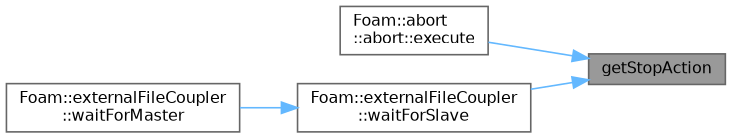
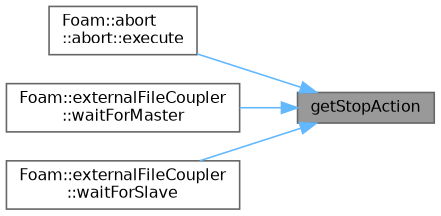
  digraph {
    rankdir=RL
    node [color=grey40 fillcolor=white fontname=Helvetica fontsize=10 shape=box style=filled]
    edge [color=steelblue1 dir=back fontname=Helvetica fontsize=10 labelfontname=Helvetica labelfontsize=10 style=solid]
    n1 [color=gray40 fillcolor=grey60 fontcolor=black height=0.2 label=getStopAction width=0.4]
    n2 [height=0.2 label="Foam::abort\l::abort::execute" width=0.4]
    n3 [height=0.2 label="Foam::externalFileCoupler\l::waitForMaster" width=0.4]
    n4 [height=0.2 label="Foam::externalFileCoupler\l::waitForSlave" width=0.4]
    n1 -> n2
-   n4 -> n3
+   n1 -> n3
    n1 -> n4
  }
